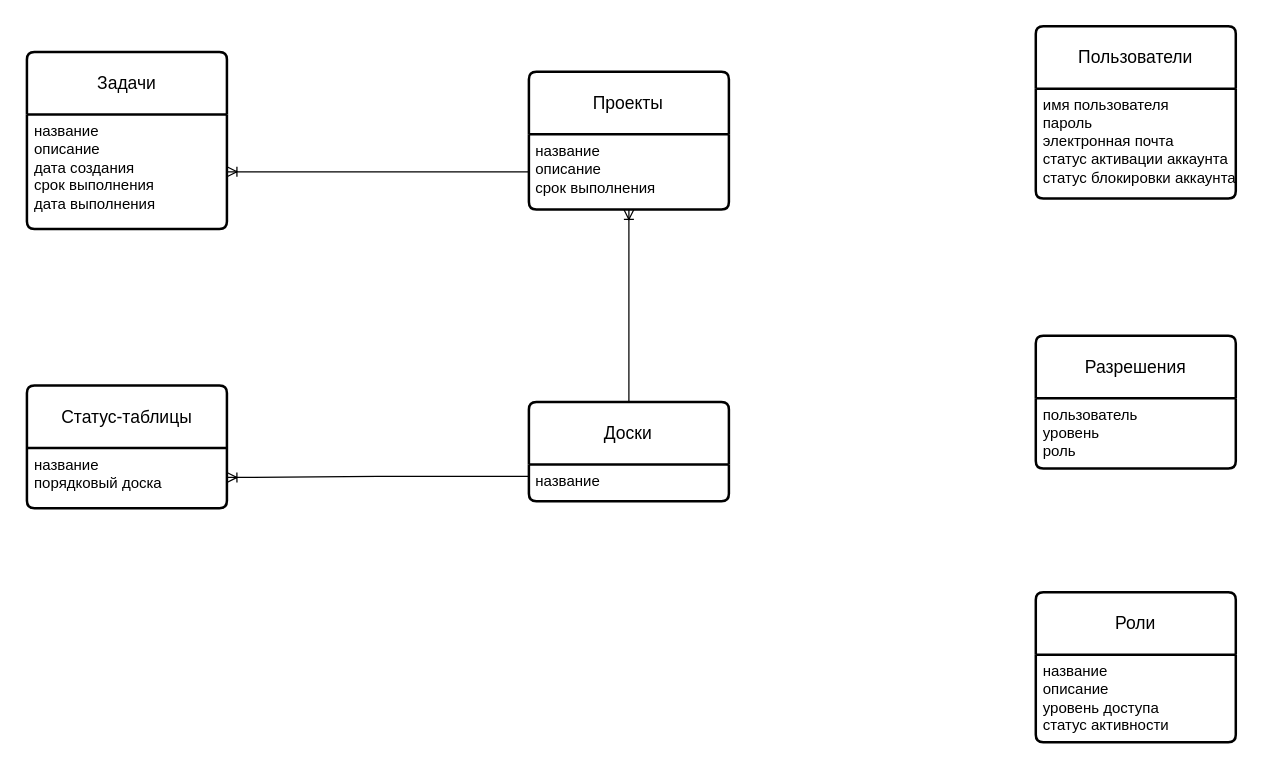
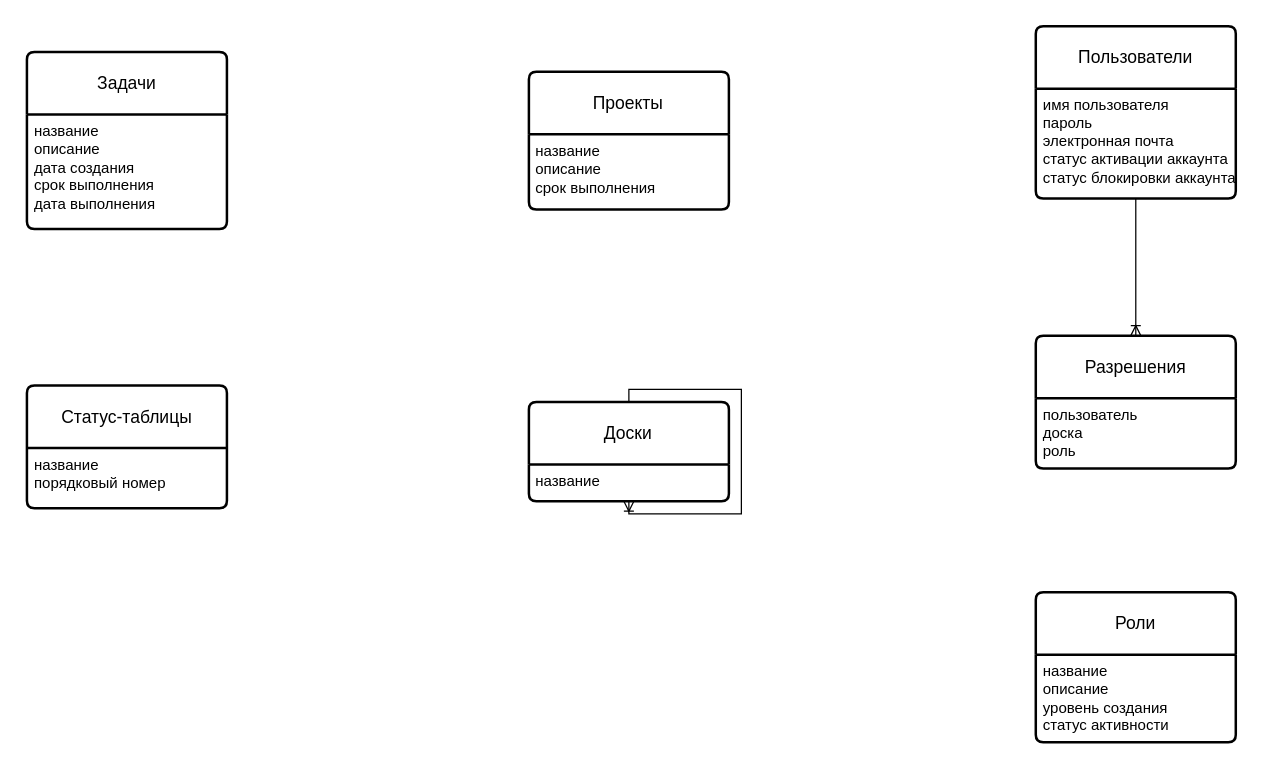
  <mxCell id="0" value="" />
  <mxCell id="1" parent="0" />
  <mxCell id="2" value="Задачи" style="swimlane;childLayout=stackLayout;horizontal=1;startSize=50;horizontalStack=0;rounded=1;fontSize=14;fontStyle=0;strokeWidth=2;resizeParent=0;resizeLast=1;shadow=0;dashed=0;align=center;arcSize=4;whiteSpace=wrap;html=1;" parent="1" vertex="1"><mxGeometry x="20.84" y="41.06" width="160" height="141.73" as="geometry" /></mxCell>
  <mxCell id="3" value="название&lt;div&gt;описание&lt;/div&gt;&lt;div&gt;дата создания&lt;/div&gt;&lt;div&gt;срок выполнения&lt;/div&gt;&lt;div&gt;дата выполнения&lt;/div&gt;" style="align=left;strokeColor=none;fillColor=none;spacingLeft=4;fontSize=12;verticalAlign=top;resizable=0;rotatable=0;part=1;html=1;" parent="2" vertex="1"><mxGeometry y="50" width="160" height="91.73" as="geometry" /></mxCell>
  <mxCell id="4" value="Проекты" style="swimlane;childLayout=stackLayout;horizontal=1;startSize=50;horizontalStack=0;rounded=1;fontSize=14;fontStyle=0;strokeWidth=2;resizeParent=0;resizeLast=1;shadow=0;dashed=0;align=center;arcSize=4;whiteSpace=wrap;html=1;" parent="1" vertex="1"><mxGeometry x="422.42" y="56.81" width="160" height="110.24" as="geometry" /></mxCell>
  <mxCell id="5" value="название&lt;div&gt;описание&lt;/div&gt;&lt;div&gt;срок выполнения&lt;/div&gt;" style="align=left;strokeColor=none;fillColor=none;spacingLeft=4;fontSize=12;verticalAlign=top;resizable=0;rotatable=0;part=1;html=1;" parent="4" vertex="1"><mxGeometry y="50" width="160" height="60.24" as="geometry" /></mxCell>
  <mxCell id="6" value="Статус-таблицы" style="swimlane;childLayout=stackLayout;horizontal=1;startSize=50;horizontalStack=0;rounded=1;fontSize=14;fontStyle=0;strokeWidth=2;resizeParent=0;resizeLast=1;shadow=0;dashed=0;align=center;arcSize=4;whiteSpace=wrap;html=1;" parent="1" vertex="1"><mxGeometry x="20.84" y="307.87" width="160" height="98.16" as="geometry" /></mxCell>
- <mxCell id="7" value="название&lt;div&gt;порядковый доска&lt;/div&gt;" style="align=left;strokeColor=none;fillColor=none;spacingLeft=4;fontSize=12;verticalAlign=top;resizable=0;rotatable=0;part=1;html=1;" parent="6" vertex="1"><mxGeometry y="50" width="160" height="48.16" as="geometry" /></mxCell>
+ <mxCell id="7" value="название&lt;div&gt;порядковый номер&lt;/div&gt;" style="align=left;strokeColor=none;fillColor=none;spacingLeft=4;fontSize=12;verticalAlign=top;resizable=0;rotatable=0;part=1;html=1;" parent="6" vertex="1"><mxGeometry y="50" width="160" height="48.16" as="geometry" /></mxCell>
  <mxCell id="8" value="Доски" style="swimlane;childLayout=stackLayout;horizontal=1;startSize=50;horizontalStack=0;rounded=1;fontSize=14;fontStyle=0;strokeWidth=2;resizeParent=0;resizeLast=1;shadow=0;dashed=0;align=center;arcSize=4;whiteSpace=wrap;html=1;" parent="1" vertex="1"><mxGeometry x="422.42" y="321" width="160" height="79.49" as="geometry" /></mxCell>
  <mxCell id="9" value="название" style="align=left;strokeColor=none;fillColor=none;spacingLeft=4;fontSize=12;verticalAlign=top;resizable=0;rotatable=0;part=1;html=1;" parent="8" vertex="1"><mxGeometry y="50" width="160" height="29.49" as="geometry" /></mxCell>
  <mxCell id="10" value="Пользователи" style="swimlane;childLayout=stackLayout;horizontal=1;startSize=50;horizontalStack=0;rounded=1;fontSize=14;fontStyle=0;strokeWidth=2;resizeParent=0;resizeLast=1;shadow=0;dashed=0;align=center;arcSize=4;whiteSpace=wrap;html=1;" parent="1" vertex="1"><mxGeometry x="827.93" y="20.46" width="160" height="137.8" as="geometry" /></mxCell>
  <mxCell id="11" value="имя пользователя&lt;div&gt;пароль&lt;/div&gt;&lt;div&gt;электронная почта&lt;/div&gt;&lt;div&gt;статус активации аккаунта&lt;/div&gt;&lt;div&gt;статус блокировки аккаунта&lt;/div&gt;" style="align=left;strokeColor=none;fillColor=none;spacingLeft=4;fontSize=12;verticalAlign=top;resizable=0;rotatable=0;part=1;html=1;" parent="10" vertex="1"><mxGeometry y="50" width="160" height="87.8" as="geometry" /></mxCell>
  <mxCell id="12" value="Роли" style="swimlane;childLayout=stackLayout;horizontal=1;startSize=50;horizontalStack=0;rounded=1;fontSize=14;fontStyle=0;strokeWidth=2;resizeParent=0;resizeLast=1;shadow=0;dashed=0;align=center;arcSize=4;whiteSpace=wrap;html=1;" parent="1" vertex="1"><mxGeometry x="827.93" y="473.22" width="160" height="120" as="geometry" /></mxCell>
- <mxCell id="13" value="название&lt;div&gt;описание&lt;/div&gt;&lt;div&gt;уровень доступа&lt;/div&gt;&lt;div&gt;статус активности&lt;/div&gt;" style="align=left;strokeColor=none;fillColor=none;spacingLeft=4;fontSize=12;verticalAlign=top;resizable=0;rotatable=0;part=1;html=1;" parent="12" vertex="1"><mxGeometry y="50" width="160" height="70" as="geometry" /></mxCell>
+ <mxCell id="13" value="название&lt;div&gt;описание&lt;/div&gt;&lt;div&gt;уровень создания&lt;/div&gt;&lt;div&gt;статус активности&lt;/div&gt;" style="align=left;strokeColor=none;fillColor=none;spacingLeft=4;fontSize=12;verticalAlign=top;resizable=0;rotatable=0;part=1;html=1;" parent="12" vertex="1"><mxGeometry y="50" width="160" height="70" as="geometry" /></mxCell>
  <mxCell id="14" value="Разрешения" style="swimlane;childLayout=stackLayout;horizontal=1;startSize=50;horizontalStack=0;rounded=1;fontSize=14;fontStyle=0;strokeWidth=2;resizeParent=0;resizeLast=1;shadow=0;dashed=0;align=center;arcSize=4;whiteSpace=wrap;html=1;" parent="1" vertex="1"><mxGeometry x="827.93" y="268" width="160" height="106.29" as="geometry" /></mxCell>
- <mxCell id="15" value="пользователь&lt;div&gt;уровень&lt;/div&gt;&lt;div&gt;роль&lt;/div&gt;" style="align=left;strokeColor=none;fillColor=none;spacingLeft=4;fontSize=12;verticalAlign=top;resizable=0;rotatable=0;part=1;html=1;" parent="14" vertex="1"><mxGeometry y="50" width="160" height="56.29" as="geometry" /></mxCell>
- <mxCell id="16" value="" style="edgeStyle=orthogonalEdgeStyle;fontSize=12;html=1;endArrow=ERoneToMany;rounded=0;exitX=0;exitY=0.5;exitDx=0;exitDy=0;entryX=1;entryY=0.5;entryDx=0;entryDy=0;" parent="1" source="5" target="3" edge="1"><mxGeometry width="100" height="100" relative="1" as="geometry"><mxPoint x="241" y="239" as="sourcePoint" /><mxPoint x="341" y="139" as="targetPoint" /></mxGeometry></mxCell>
- <mxCell id="17" value="" style="edgeStyle=orthogonalEdgeStyle;fontSize=12;html=1;endArrow=ERoneToMany;rounded=0;exitX=0;exitY=0.75;exitDx=0;exitDy=0;entryX=1;entryY=0.75;entryDx=0;entryDy=0;" parent="1" source="8" target="6" edge="1"><mxGeometry width="100" height="100" relative="1" as="geometry"><mxPoint x="480.817" y="281.437" as="sourcePoint" /><mxPoint x="239.817" y="272.437" as="targetPoint" /></mxGeometry></mxCell>
- <mxCell id="18" value="" style="edgeStyle=orthogonalEdgeStyle;fontSize=12;html=1;endArrow=ERoneToMany;rounded=0;exitX=0.5;exitY=0;exitDx=0;exitDy=0;entryX=0.5;entryY=1;entryDx=0;entryDy=0;" parent="1" source="8" target="5" edge="1"><mxGeometry width="100" height="100" relative="1" as="geometry"><mxPoint x="454.757" y="225.187" as="sourcePoint" /><mxPoint x="213.757" y="225.187" as="targetPoint" /></mxGeometry></mxCell>
+ <mxCell id="15" value="пользователь&lt;div&gt;доска&lt;/div&gt;&lt;div&gt;роль&lt;/div&gt;" style="align=left;strokeColor=none;fillColor=none;spacingLeft=4;fontSize=12;verticalAlign=top;resizable=0;rotatable=0;part=1;html=1;" parent="14" vertex="1"><mxGeometry y="50" width="160" height="56.29" as="geometry" /></mxCell>
+ <mxCell id="18" value="" style="edgeStyle=orthogonalEdgeStyle;fontSize=12;html=1;endArrow=ERoneToMany;rounded=0;exitX=0.5;exitY=0;exitDx=0;exitDy=0;" parent="1" source="8" target="9" edge="1"><mxGeometry width="100" height="100" relative="1" as="geometry"><mxPoint x="454.757" y="225.187" as="sourcePoint" /><mxPoint x="213.757" y="225.187" as="targetPoint" /></mxGeometry></mxCell>
+ <mxCell id="19" value="" style="edgeStyle=orthogonalEdgeStyle;fontSize=12;html=1;endArrow=ERoneToMany;rounded=0;exitX=0.5;exitY=1;exitDx=0;exitDy=0;entryX=0.5;entryY=0;entryDx=0;entryDy=0;" parent="1" source="11" target="14" edge="1"><mxGeometry width="100" height="100" relative="1" as="geometry"><mxPoint x="931.137" y="213.377" as="sourcePoint" /><mxPoint x="690.137" y="251.377" as="targetPoint" /></mxGeometry></mxCell>
